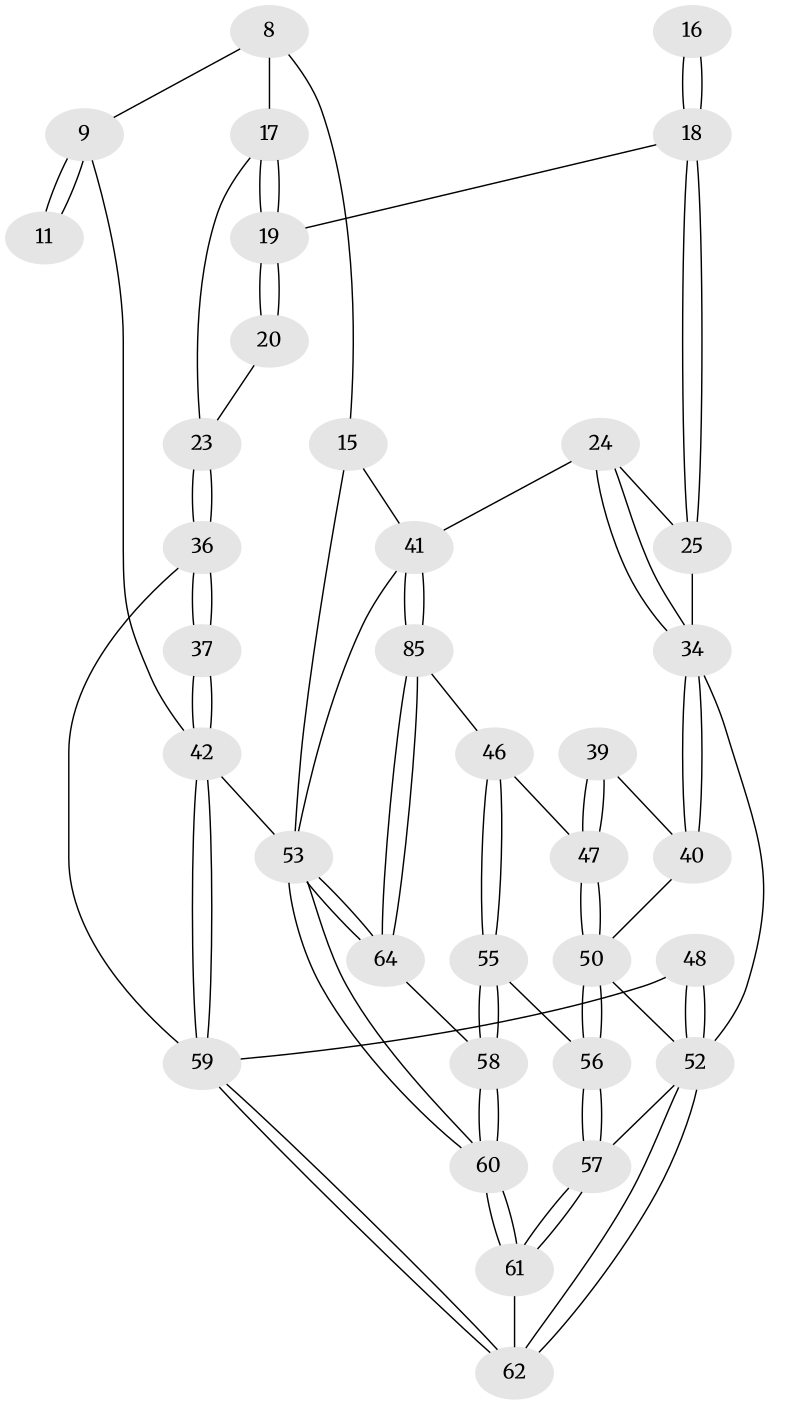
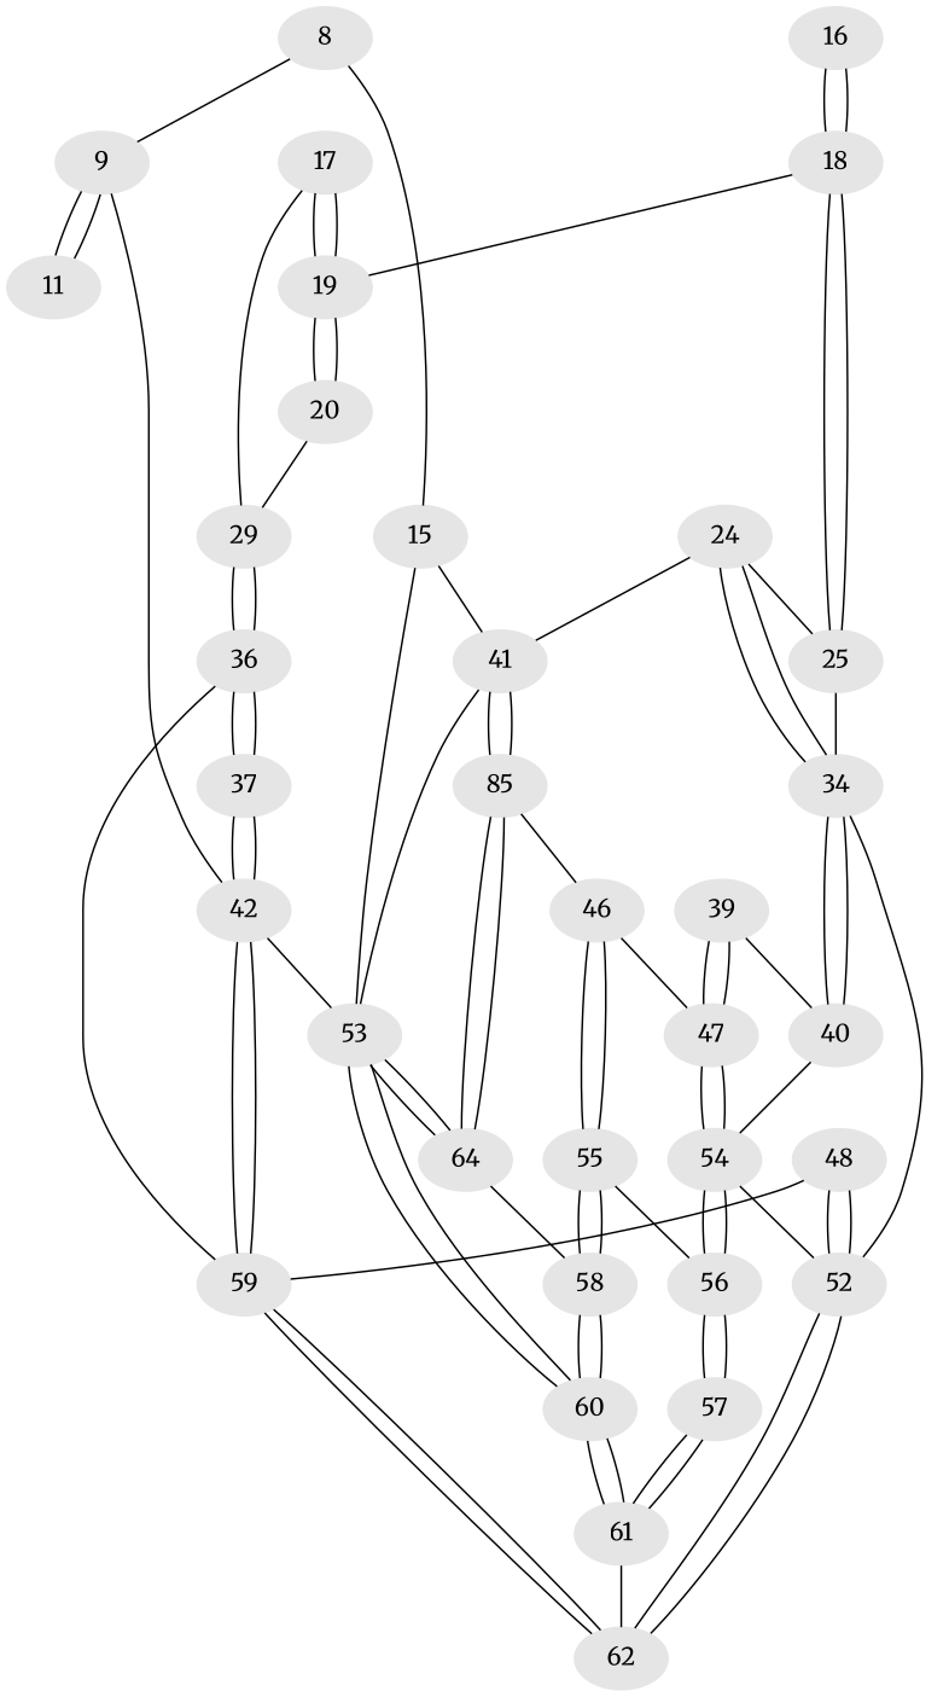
  graph {
    fontname=Merriweather
    node [color=gray90 fontname=Merriweather style=filled]
    edge [fontname=Merriweather]
    8 [super="+7"]
    9 [super="+5"]
    15 [super="+6"]
    17 [super="+12"]
    11
    42 [super="+4"]
    41 [super="+26+23"]
    53 [super="+3"]
-   29 [super="+21+13+14" label=23]
+   29 [super="+21+13+14"]
    19
    59 [super="+49+35"]
    36
    37 [super="+28+10"]
    16
    18
    n16 [label=85]
    n17 [label=64]
    60
    25
    20
    34 [super="+30"]
    48 [super="+32+33"]
    52 [super="+51+44+31"]
    24
    40
-   50 [super="+43"]
+   50 [super="+43" label=54]
    57
    62
    39
    47
    56
    46
    55
    58
    61
    8 -- 9
    8 -- 15
-   8 -- 17 [weight=2]
    9 -- 11
    9 -- 11
    9 -- 42
    15 -- 41
    15 -- 53
    17 -- 29
    17 -- 19
    17 -- 19
    42 -- 53 [weight=2]
    42 -- 59
    42 -- 59
    41 -- 53
    41 -- n16
    41 -- n16
    53 -- n17
    53 -- n17
    53 -- 60
    53 -- 60
    29 -- 36
    29 -- 36
    19 -- 20
    19 -- 20
    59 -- 62
    59 -- 62
    36 -- 59
    36 -- 37
    36 -- 37
    37 -- 42 [weight=2]
    37 -- 42
    16 -- 18
    16 -- 18
    18 -- 19
    18 -- 25
    18 -- 25
    n16 -- n17
    n16 -- n17
    n16 -- 46
    n17 -- 58
    60 -- 61
    60 -- 61
    25 -- 34
    20 -- 29
    34 -- 52
    34 -- 40
    34 -- 40
    48 -- 59 [weight=2]
    48 -- 52 [weight=2]
    48 -- 52
-   52 -- 57
    52 -- 62
    52 -- 62
    24 -- 41
    24 -- 25
    24 -- 34
    24 -- 34
    40 -- 50
    50 -- 52
    50 -- 56
    50 -- 56
    57 -- 61
    57 -- 61
    39 -- 40
    39 -- 47
    39 -- 47
    47 -- 50
    47 -- 50
    56 -- 57
    56 -- 57
    46 -- 47
    46 -- 55
    46 -- 55
    55 -- 56
    55 -- 58
    55 -- 58
    58 -- 60
    58 -- 60
    61 -- 62
  }
